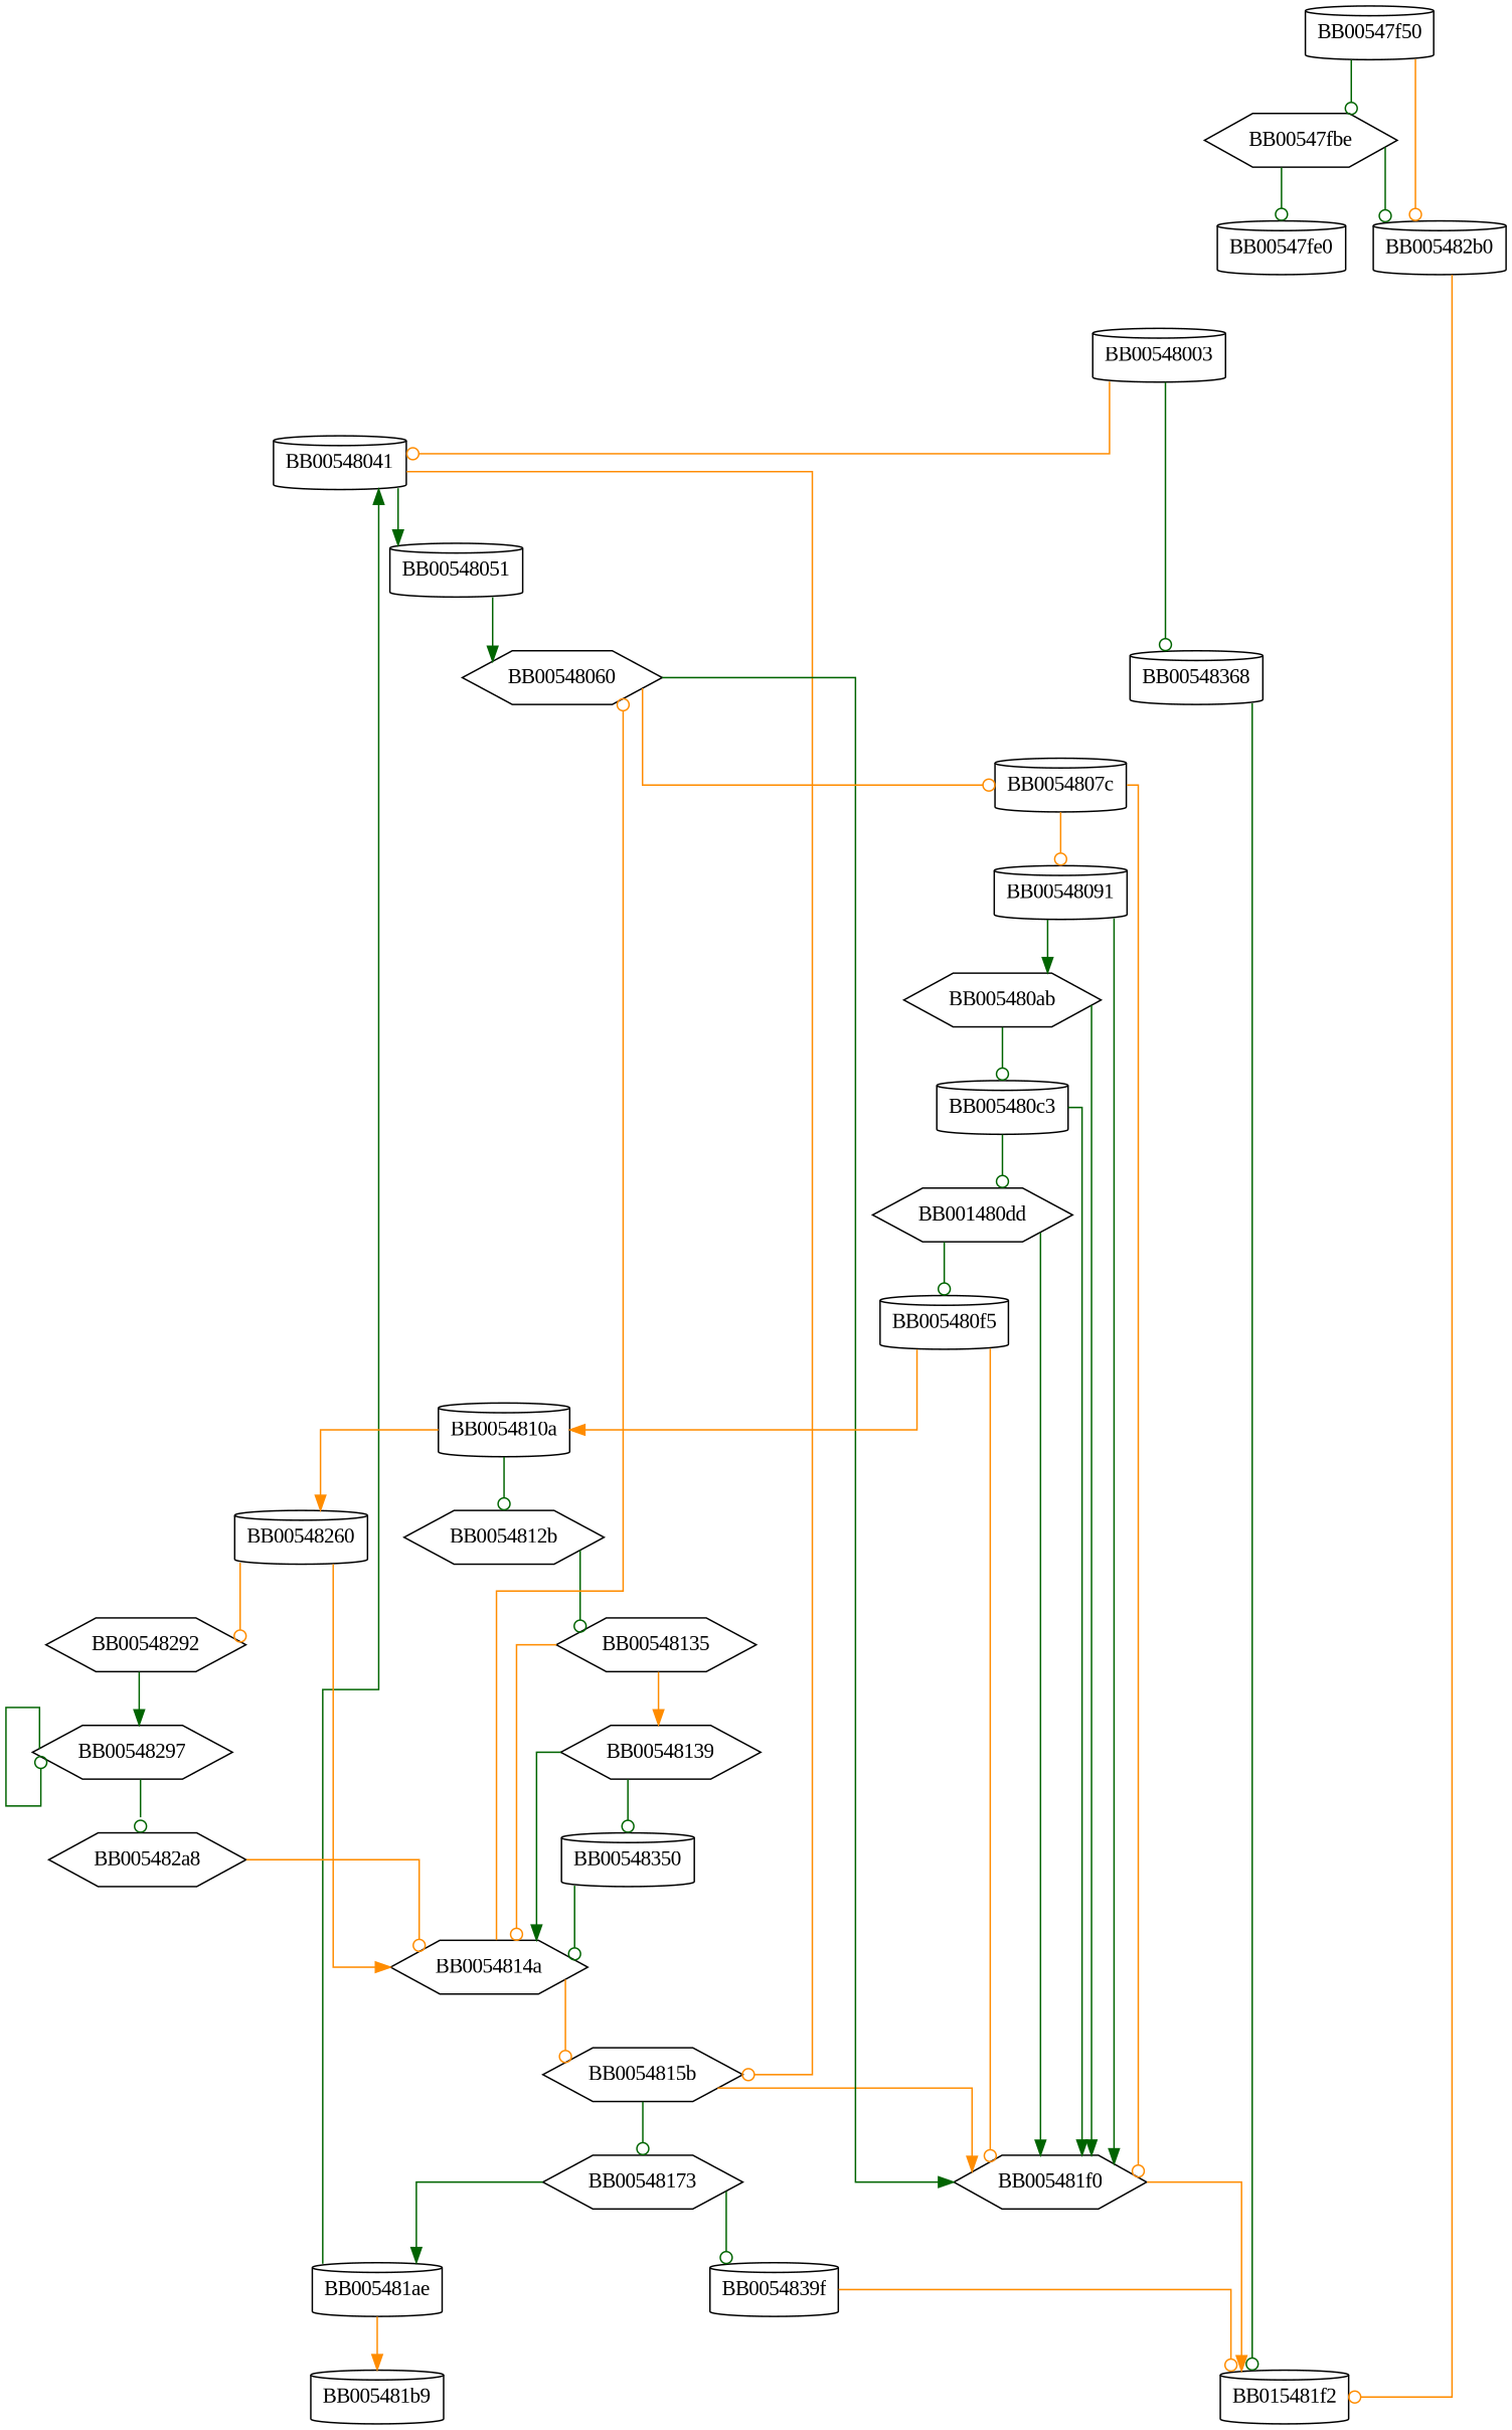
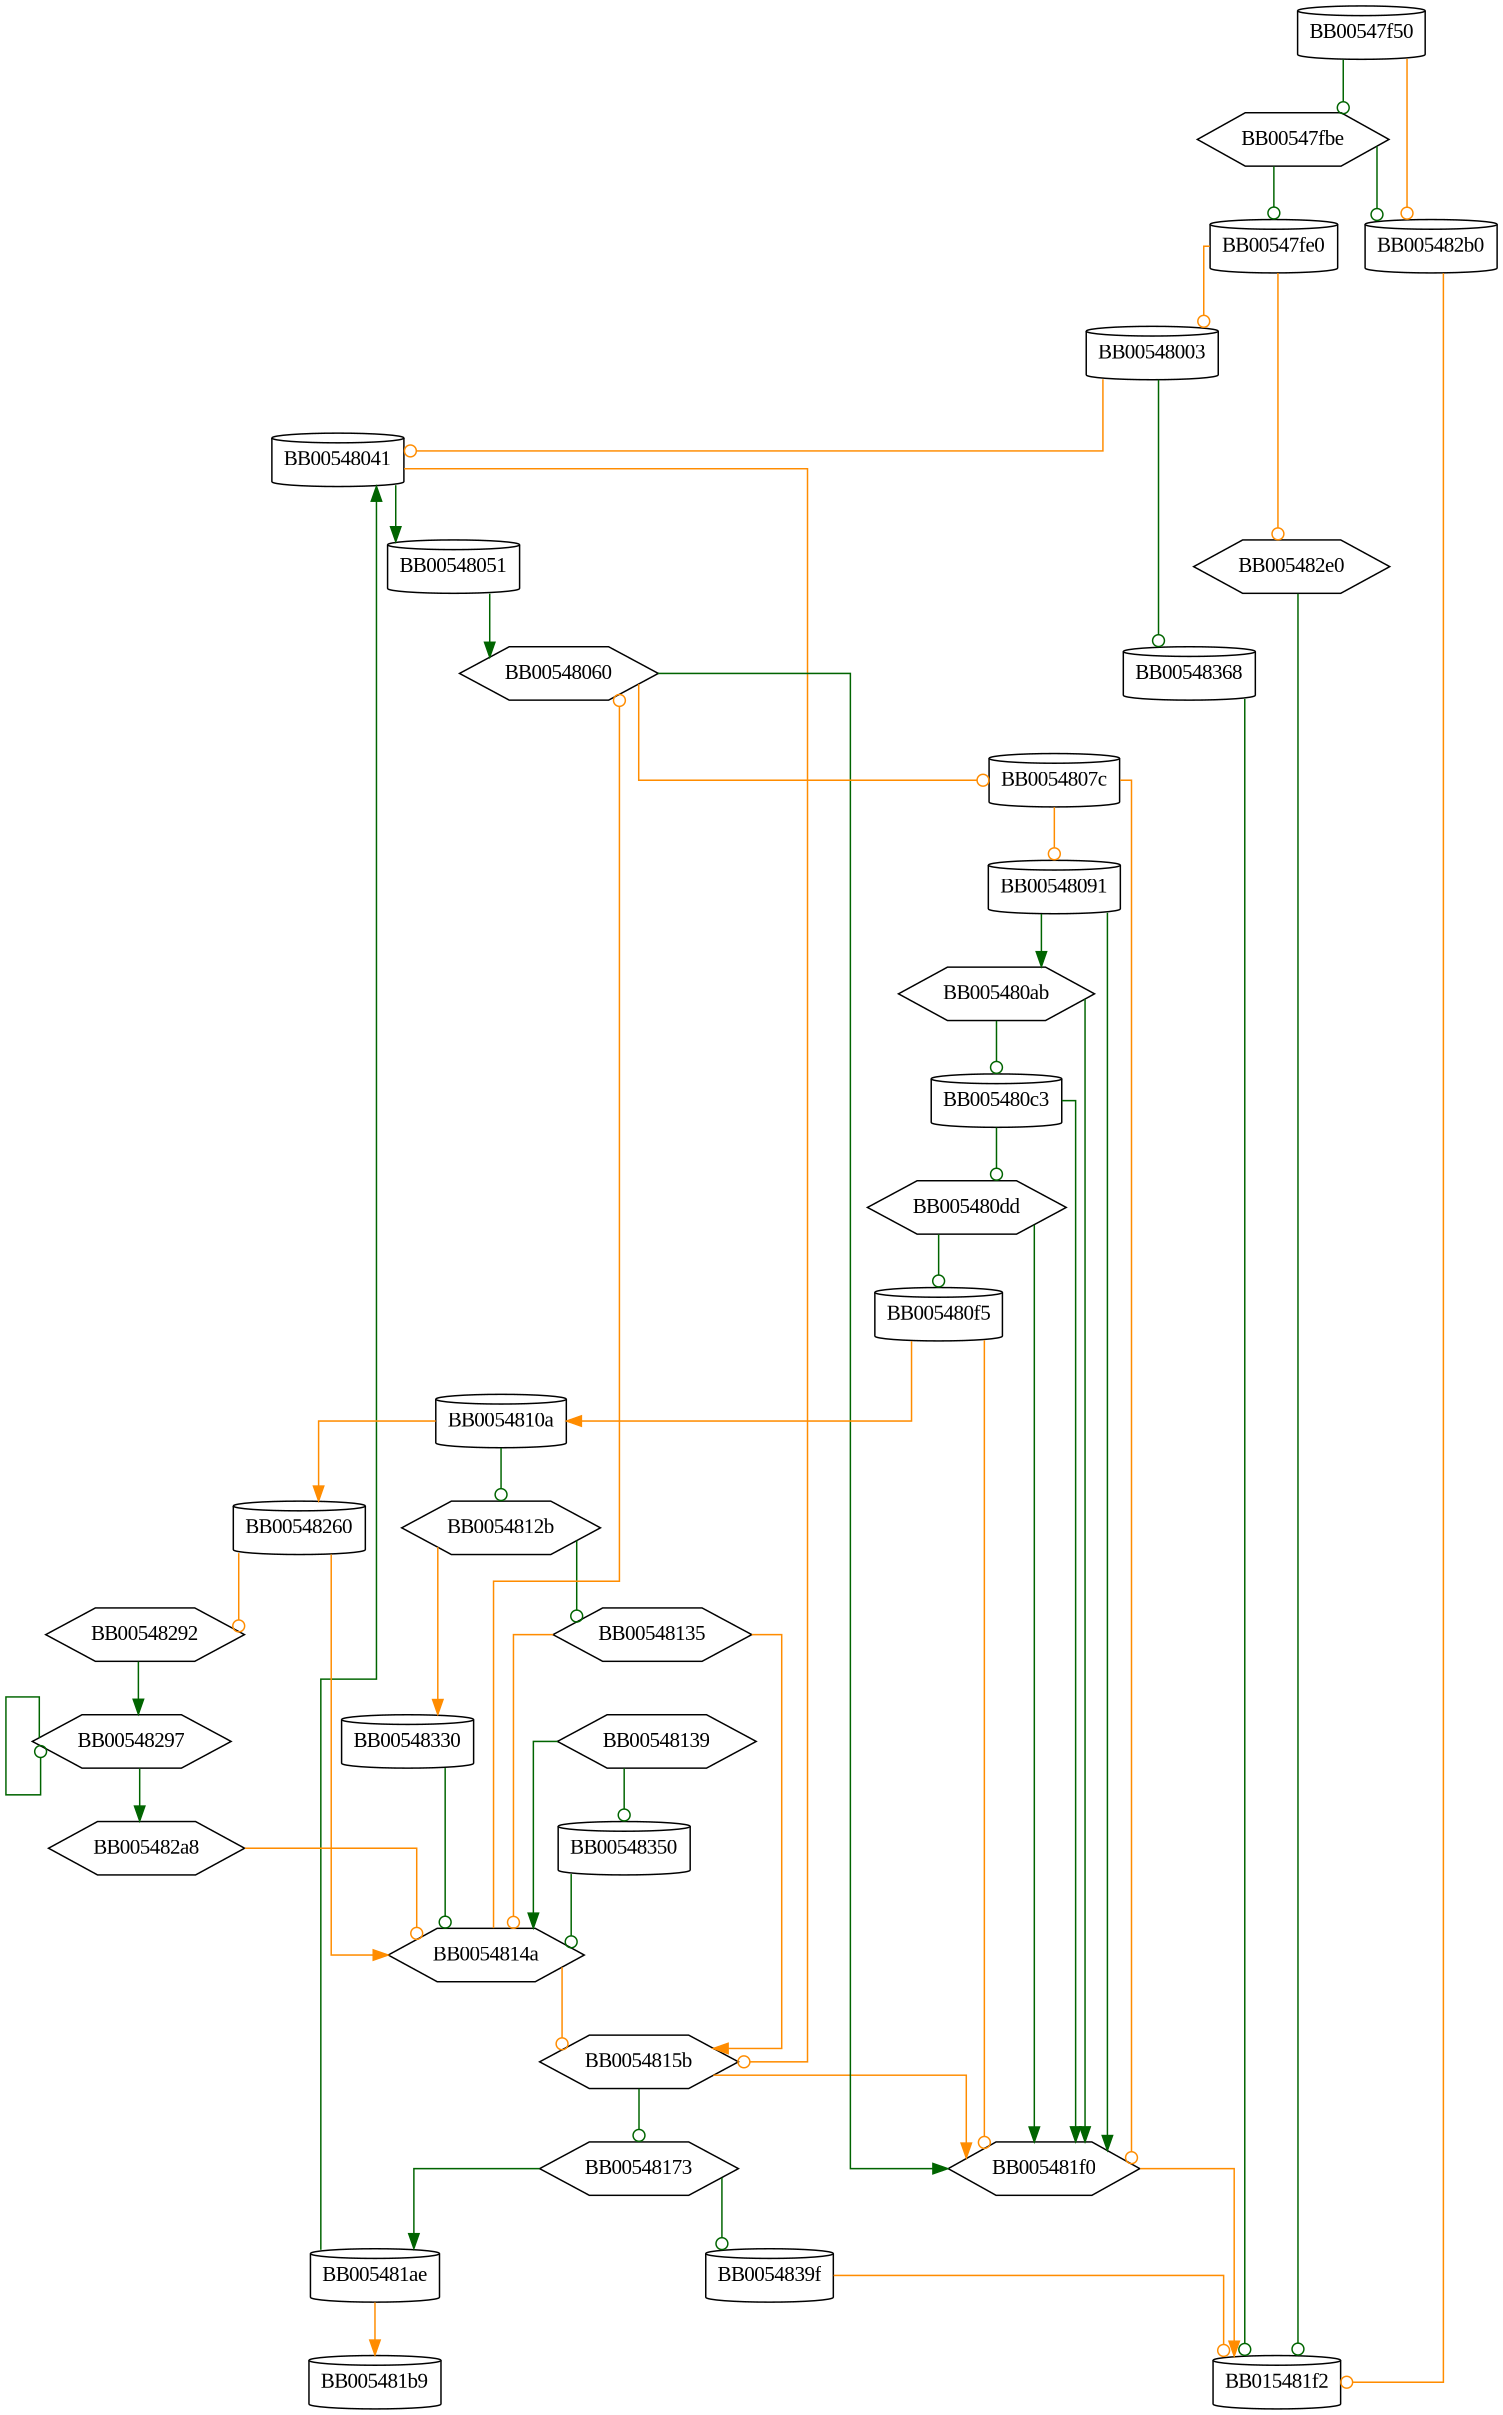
  digraph {
    fontname="Liberation Serif"
    splines=ortho
    node [fontname="Liberation Serif" shape=cylinder]
    edge [arrowhead=odot color=darkgreen fontname="Liberation Serif"]
    BB00547f50
    BB005482b0
    BB00547fbe [shape=hexagon]
    n4 [label=BB015481f2]
    BB00547fe0
+   BB005482e0 [shape=hexagon]
    BB00548003
    BB00548368
    BB00548041
    BB0054815b [shape=hexagon]
    BB00548051
    BB005481f0 [shape=hexagon]
    BB00548173 [shape=hexagon]
    BB00548060 [shape=hexagon]
    BB0054839f
    BB005481ae
    BB0054807c
    BB00548091
    BB005480ab [shape=hexagon]
    BB005480c3
-   BB005480dd [shape=hexagon label=BB001480dd]
+   BB005480dd [shape=hexagon]
    BB005480f5
    BB0054810a
    BB00548260
    BB0054812b [shape=hexagon]
    BB0054814a [shape=hexagon]
    BB00548292 [shape=hexagon]
+   BB00548330
    BB00548135 [shape=hexagon]
    BB00548297 [shape=hexagon]
    BB00548139 [shape=hexagon]
    BB00548350
    BB005481b9
    BB005482a8 [shape=hexagon]
    BB00547f50 -> BB005482b0 [color=darkorange]
    BB00547f50 -> BB00547fbe
    BB005482b0 -> n4 [color=darkorange]
    BB00547fbe -> BB005482b0
    BB00547fbe -> BB00547fe0
+   BB00547fe0 -> BB005482e0 [color=darkorange]
+   BB00547fe0 -> BB00548003 [color=darkorange]
+   BB005482e0 -> n4
    BB00548003 -> BB00548368
    BB00548003 -> BB00548041 [color=darkorange]
    BB00548368 -> n4
    BB00548041 -> BB0054815b [color=darkorange]
    BB00548041 -> BB00548051 [arrowhead=normal]
    BB0054815b -> BB005481f0 [arrowhead=normal color=darkorange]
    BB0054815b -> BB00548173
    BB00548051 -> BB00548060 [arrowhead=normal]
    BB005481f0 -> n4 [arrowhead=normal color=darkorange]
    BB00548173 -> BB0054839f
    BB00548173 -> BB005481ae [arrowhead=normal]
    BB00548060 -> BB005481f0 [arrowhead=normal]
    BB00548060 -> BB0054807c [color=darkorange]
    BB0054839f -> n4 [color=darkorange]
    BB005481ae -> BB00548041 [arrowhead=normal]
    BB005481ae -> BB005481b9 [arrowhead=normal color=darkorange]
    BB0054807c -> BB005481f0 [color=darkorange]
    BB0054807c -> BB00548091 [color=darkorange]
    BB00548091 -> BB005481f0 [arrowhead=normal]
    BB00548091 -> BB005480ab [arrowhead=normal]
    BB005480ab -> BB005481f0 [arrowhead=normal]
    BB005480ab -> BB005480c3
    BB005480c3 -> BB005481f0 [arrowhead=normal]
    BB005480c3 -> BB005480dd
    BB005480dd -> BB005481f0 [arrowhead=normal]
    BB005480dd -> BB005480f5
    BB005480f5 -> BB005481f0 [color=darkorange]
    BB005480f5 -> BB0054810a [arrowhead=normal color=darkorange]
    BB0054810a -> BB00548260 [arrowhead=normal color=darkorange]
    BB0054810a -> BB0054812b
    BB00548260 -> BB0054814a [arrowhead=normal color=darkorange]
    BB00548260 -> BB00548292 [color=darkorange]
+   BB0054812b -> BB00548330 [arrowhead=normal color=darkorange]
    BB0054812b -> BB00548135
    BB0054814a -> BB0054815b [color=darkorange]
    BB0054814a -> BB00548060 [color=darkorange]
    BB00548292 -> BB00548297 [arrowhead=normal]
+   BB00548330 -> BB0054814a
    BB00548135 -> BB0054814a [color=darkorange]
-   BB00548135 -> BB00548139 [arrowhead=normal color=darkorange]
+   BB00548135 -> BB0054815b [arrowhead=normal color=darkorange]
    BB00548297 -> BB00548297
-   BB00548297 -> BB005482a8
+   BB00548297 -> BB005482a8 [arrowhead=normal]
    BB00548139 -> BB0054814a [arrowhead=normal]
    BB00548139 -> BB00548350
    BB00548350 -> BB0054814a
    BB005482a8 -> BB0054814a [color=darkorange]
  }
